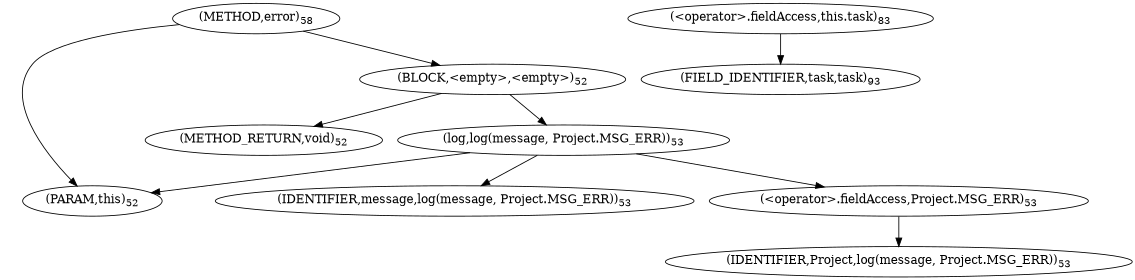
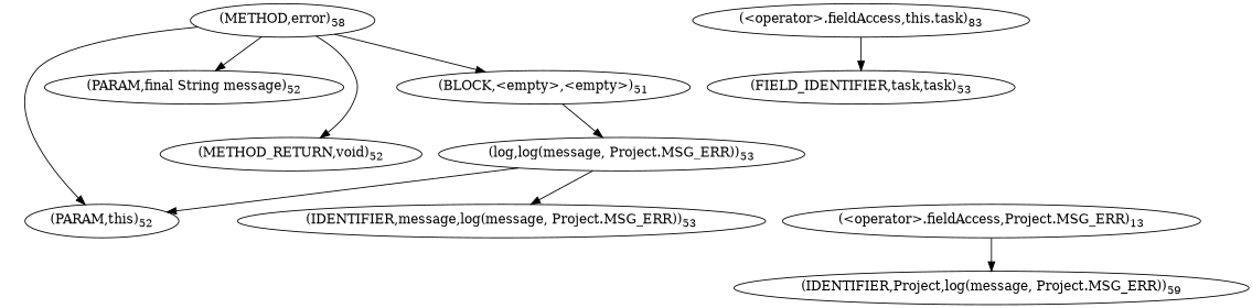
  digraph {
    n1 [label=<(METHOD,error)<SUB>58</SUB>>]
    n2 [label=<(PARAM,this)<SUB>52</SUB>>]
-   n4 [label=<(BLOCK,&lt;empty&gt;,&lt;empty&gt;)<SUB>52</SUB>>]
+   n3 [label=<(PARAM,final String message)<SUB>52</SUB>>]
+   n4 [label=<(BLOCK,&lt;empty&gt;,&lt;empty&gt;)<SUB>51</SUB>>]
    n5 [label=<(METHOD_RETURN,void)<SUB>52</SUB>>]
    n6 [label=<(log,log(message, Project.MSG_ERR))<SUB>53</SUB>>]
    n7 [label=<(IDENTIFIER,message,log(message, Project.MSG_ERR))<SUB>53</SUB>>]
-   n8 [label=<(&lt;operator&gt;.fieldAccess,Project.MSG_ERR)<SUB>53</SUB>>]
+   n8 [label=<(&lt;operator&gt;.fieldAccess,Project.MSG_ERR)<SUB>13</SUB>>]
    n9 [label=<(&lt;operator&gt;.fieldAccess,this.task)<SUB>83</SUB>>]
-   n10 [label=<(FIELD_IDENTIFIER,task,task)<SUB>93</SUB>>]
-   n11 [label=<(IDENTIFIER,Project,log(message, Project.MSG_ERR))<SUB>53</SUB>>]
+   n10 [label=<(FIELD_IDENTIFIER,task,task)<SUB>53</SUB>>]
+   n11 [label=<(IDENTIFIER,Project,log(message, Project.MSG_ERR))<SUB>59</SUB>>]
    n1 -> n2
+   n1 -> n3
    n1 -> n4
-   n4 -> n5
+   n1 -> n5
    n4 -> n6
    n6 -> n2
    n6 -> n7
-   n6 -> n8
    n8 -> n11
    n9 -> n10
  }
